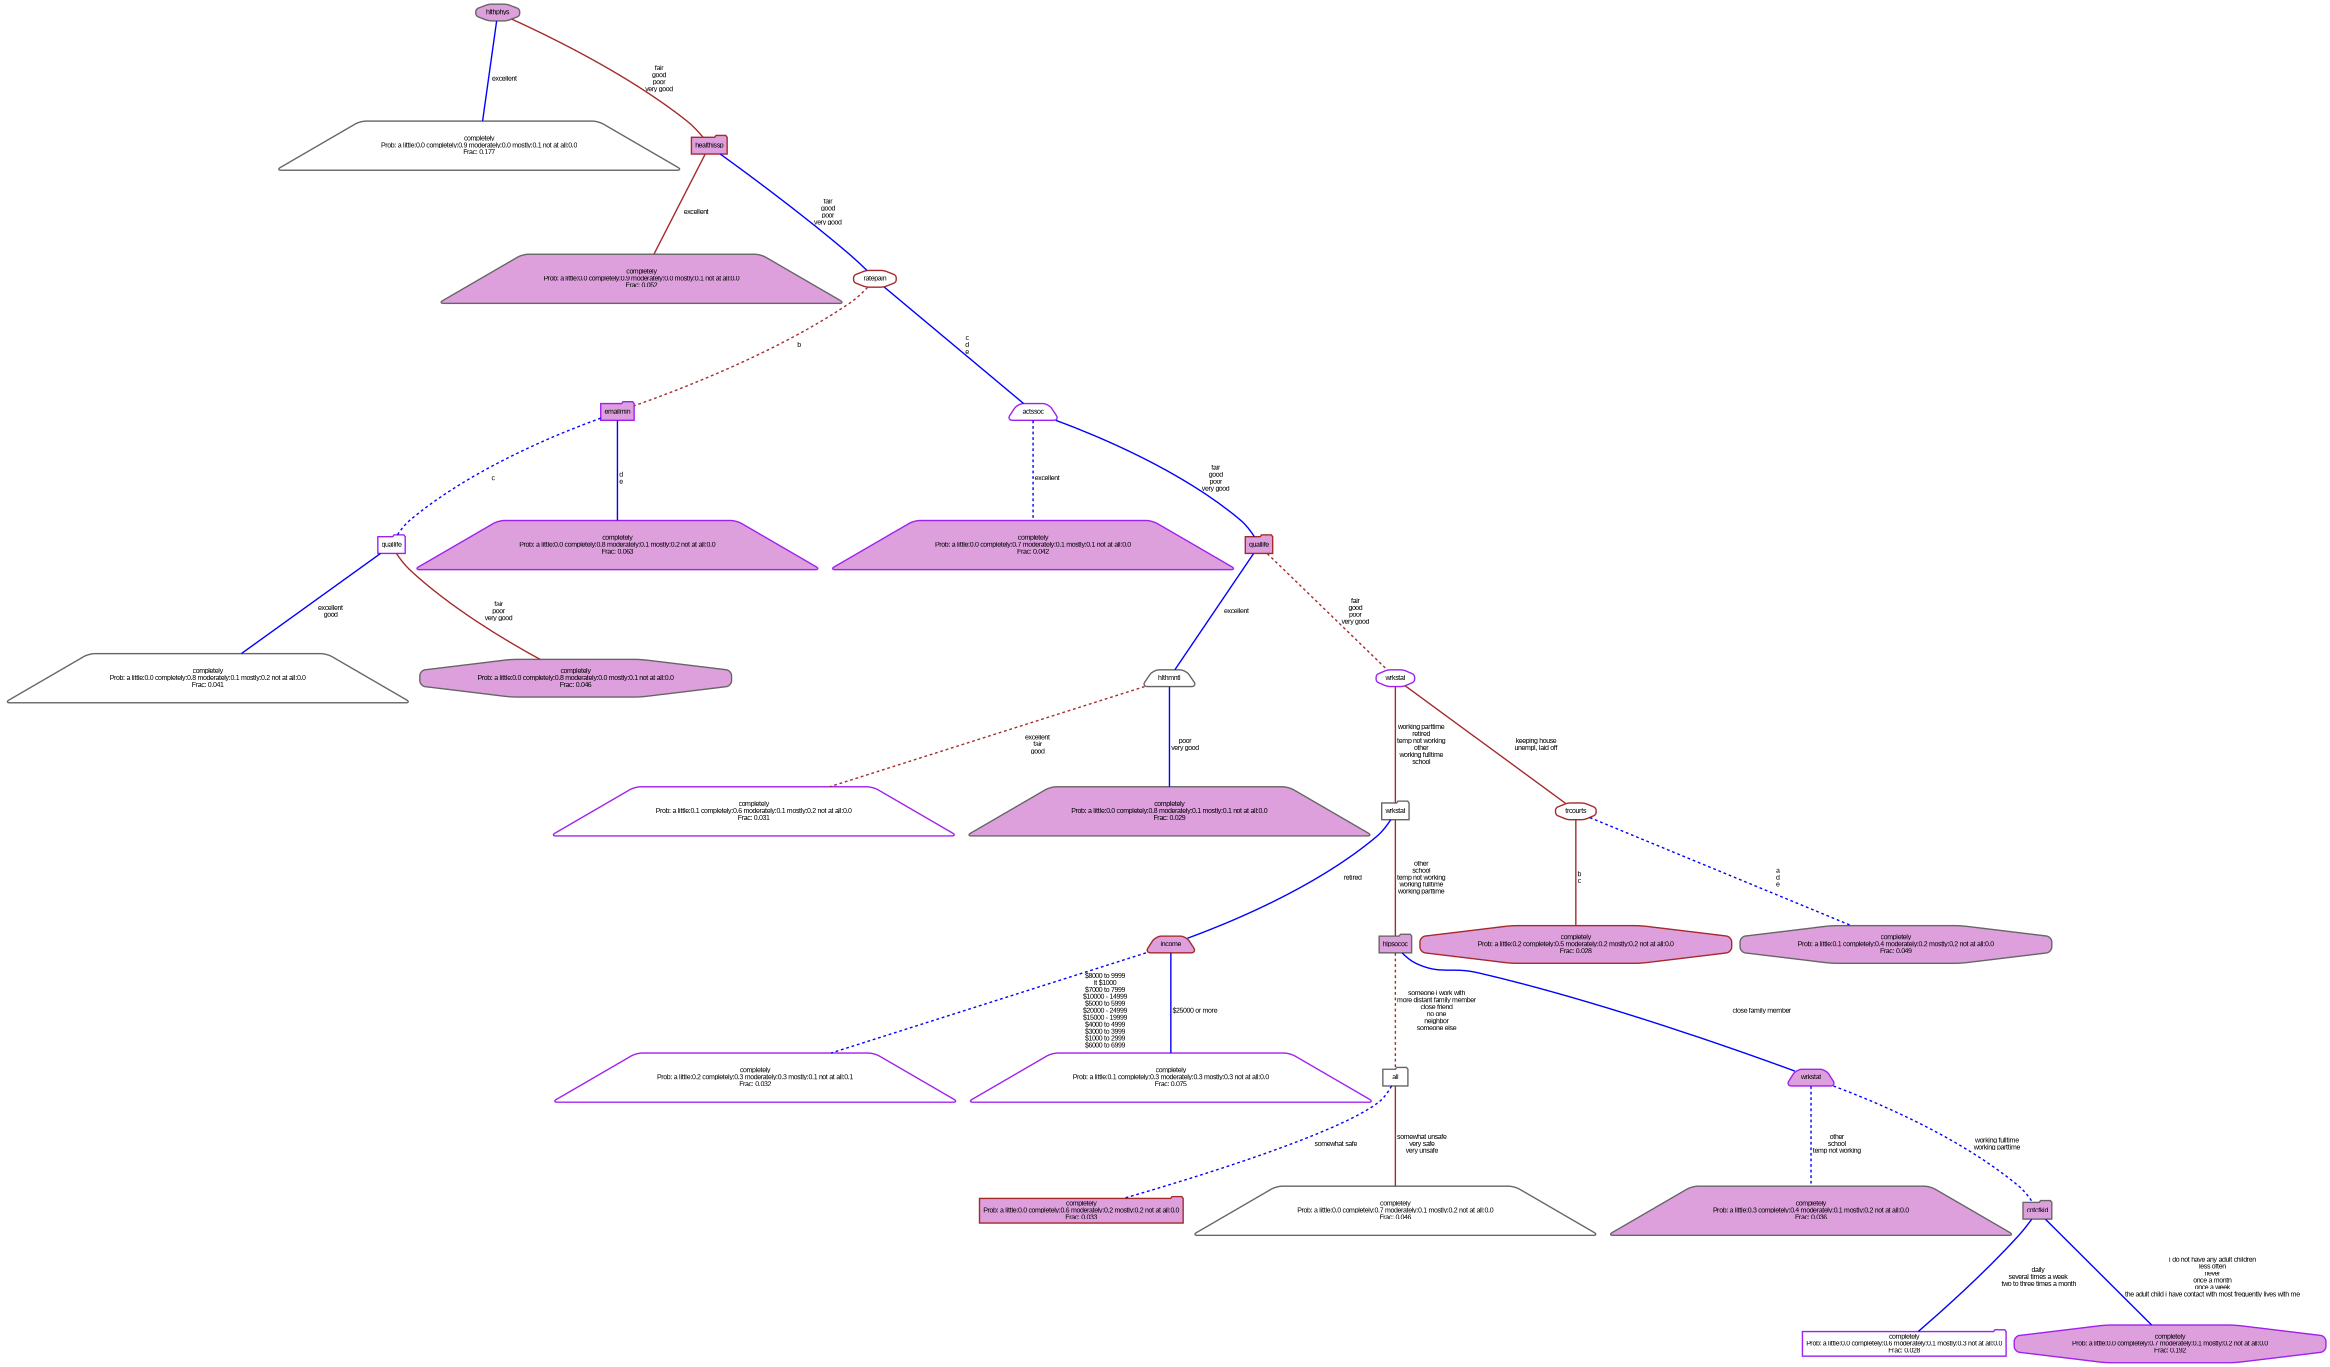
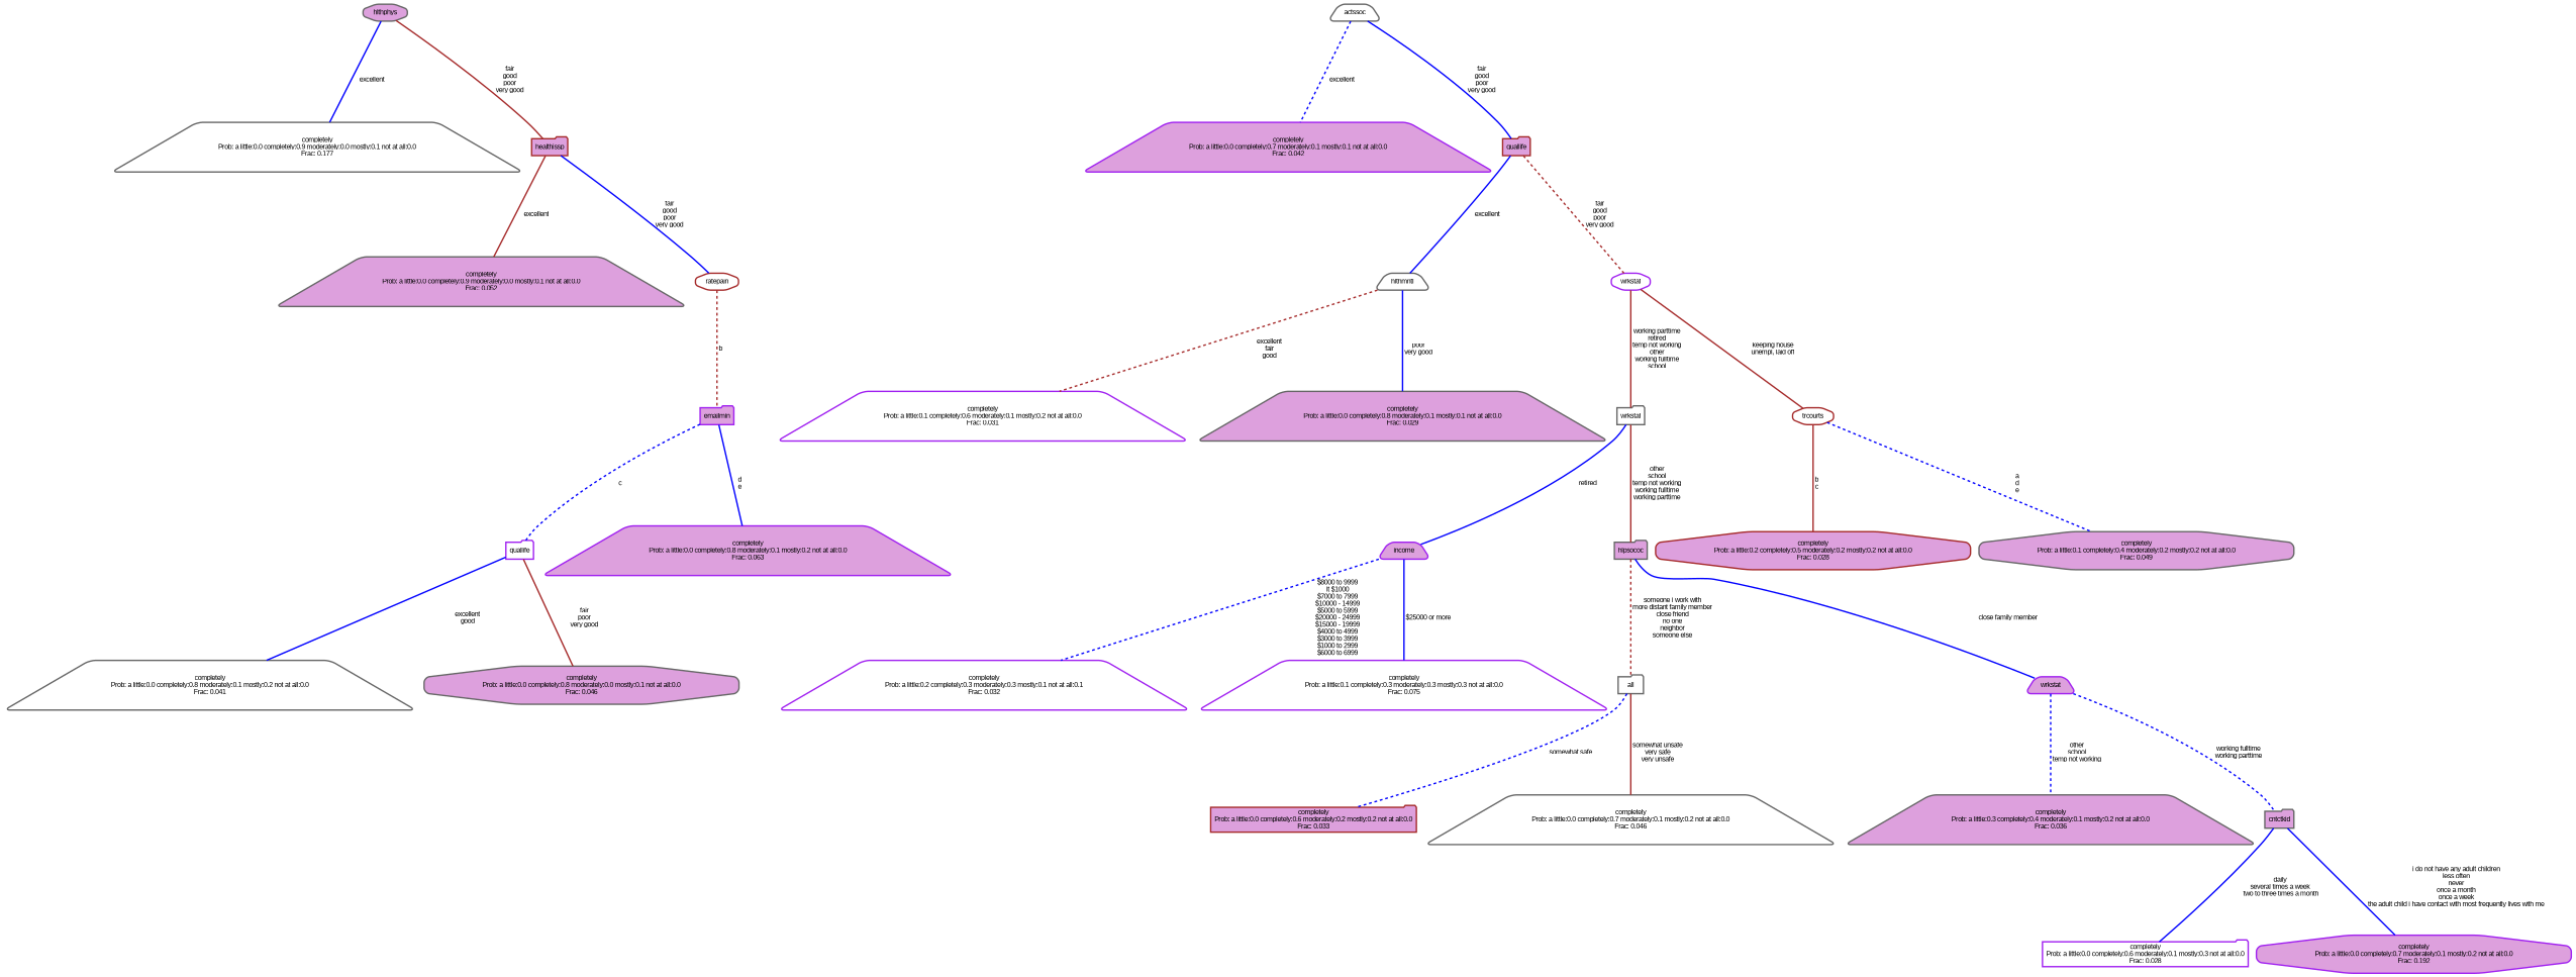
  graph {
    fontname="Liberation Sans"
    ranksep="0 equally"
    splines=straight
    node [color=gray40 fillcolor=plum fontcolor=black fontname="Liberation Sans" penwidth=3 shape=trapezium style="filled, rounded"]
    edge [color=blue fontname="Liberation Sans" penwidth=3 style=solid]
    n1 [fillcolor=white label="completely\nProb: a little:0.0 completely:0.9 moderately:0.0 mostly:0.1 not at all:0.0\nFrac: 0.177"]
    n2 [label=hlthphys shape=octagon]
    n3 [color=brown label=healthissp shape=folder]
    n4 [label="completely\nProb: a little:0.0 completely:0.9 moderately:0.0 mostly:0.1 not at all:0.0\nFrac: 0.052"]
    n5 [color=brown fillcolor=white label=ratepain shape=octagon]
    n6 [color=purple label=emailmin shape=folder]
-   n7 [color=purple fillcolor=white label=actssoc]
+   n7 [fillcolor=white label=actssoc]
    n8 [fillcolor=white label="completely\nProb: a little:0.0 completely:0.8 moderately:0.1 mostly:0.2 not at all:0.0\nFrac: 0.041"]
    n9 [color=purple fillcolor=white label=quallife shape=folder]
    n10 [label="completely\nProb: a little:0.0 completely:0.8 moderately:0.0 mostly:0.1 not at all:0.0\nFrac: 0.046" shape=octagon]
    n11 [color=purple label="completely\nProb: a little:0.0 completely:0.8 moderately:0.1 mostly:0.2 not at all:0.0\nFrac: 0.063"]
    n12 [color=purple label="completely\nProb: a little:0.0 completely:0.7 moderately:0.1 mostly:0.1 not at all:0.0\nFrac: 0.042"]
    n13 [color=brown label=quallife shape=folder]
    n14 [fillcolor=white label=hlthmntl]
    n15 [color=purple fillcolor=white label=wrkstat shape=octagon]
    n16 [color=purple fillcolor=white label="completely\nProb: a little:0.1 completely:0.6 moderately:0.1 mostly:0.2 not at all:0.0\nFrac: 0.031"]
    n17 [label="completely\nProb: a little:0.0 completely:0.8 moderately:0.1 mostly:0.1 not at all:0.0\nFrac: 0.029"]
    n18 [fillcolor=white label=wrkstat shape=folder]
    n19 [color=brown fillcolor=white label=trcourts shape=octagon]
    n20 [color=purple fillcolor=white label="completely\nProb: a little:0.2 completely:0.3 moderately:0.3 mostly:0.1 not at all:0.1\nFrac: 0.032"]
-   n21 [color=brown label=income]
+   n21 [color=purple label=income]
    n22 [color=purple fillcolor=white label="completely\nProb: a little:0.1 completely:0.3 moderately:0.3 mostly:0.3 not at all:0.0\nFrac: 0.075"]
    n23 [label=hlpsococ shape=folder]
    n24 [fillcolor=white label=all shape=folder]
    n25 [color=purple label=wrkstat]
    n26 [color=brown label="completely\nProb: a little:0.0 completely:0.6 moderately:0.2 mostly:0.2 not at all:0.0\nFrac: 0.033" shape=folder]
    n27 [fillcolor=white label="completely\nProb: a little:0.0 completely:0.7 moderately:0.1 mostly:0.2 not at all:0.0\nFrac: 0.046"]
    n28 [label="completely\nProb: a little:0.3 completely:0.4 moderately:0.1 mostly:0.2 not at all:0.0\nFrac: 0.036"]
    n29 [label=cntctkid shape=folder]
    n30 [color=purple fillcolor=white label="completely\nProb: a little:0.0 completely:0.6 moderately:0.1 mostly:0.3 not at all:0.0\nFrac: 0.028" shape=folder]
    n31 [color=purple label="completely\nProb: a little:0.0 completely:0.7 moderately:0.1 mostly:0.2 not at all:0.0\nFrac: 0.192" shape=octagon]
    n32 [color=brown label="completely\nProb: a little:0.2 completely:0.5 moderately:0.2 mostly:0.2 not at all:0.0\nFrac: 0.028" shape=octagon]
    n33 [label="completely\nProb: a little:0.1 completely:0.4 moderately:0.2 mostly:0.2 not at all:0.0\nFrac: 0.049" shape=octagon]
    subgraph sub_1 {
      rank=same
    }
    n2 -- n1 [label=" excellent" style=bold]
    n2 -- n3 [color=brown label=" fair\n good\n poor\n very good"]
    n3 -- n4 [color=brown label=" excellent"]
    n3 -- n5 [label=" fair\n good\n poor\n very good"]
    n5 -- n6 [color=brown label=" b" style=dashed]
-   n5 -- n7 [label=" c\n d\n e"]
    n6 -- n9 [label=" c" style=dashed]
    n6 -- n11 [label=" d\n e" style=bold]
    n7 -- n12 [label=" excellent" style=dashed]
    n7 -- n13 [label=" fair\n good\n poor\n very good"]
    n9 -- n8 [label=" excellent\n good" style=bold]
    n9 -- n10 [color=brown label=" fair\n poor\n very good"]
    n13 -- n14 [label=" excellent"]
    n13 -- n15 [color=brown label=" fair\n good\n poor\n very good" style=dashed]
    n14 -- n16 [color=brown label=" excellent\n fair\n good" style=dashed]
    n14 -- n17 [label=" poor\n very good" style=bold]
    n15 -- n18 [color=brown label=" working parttime\n retired\n temp not working\n other\n working fulltime\n school"]
    n15 -- n19 [color=brown label=" keeping house\n unempl, laid off" style=bold]
    n18 -- n21 [label=" retired" style=bold]
    n18 -- n23 [color=brown label=" other\n school\n temp not working\n working fulltime\n working parttime"]
    n19 -- n32 [color=brown label=" b\n c"]
    n19 -- n33 [label=" a\n d\n e" style=dashed]
    n21 -- n20 [label=" $8000 to 9999\n lt $1000\n $7000 to 7999\n $10000 - 14999\n $5000 to 5999\n $20000 - 24999\n $15000 - 19999\n $4000 to 4999\n $3000 to 3999\n $1000 to 2999\n $6000 to 6999" style=dashed]
    n21 -- n22 [label=" $25000 or more"]
    n23 -- n24 [color=brown label=" someone i work with\n more distant family member\n close friend\n no one\n neighbor\n someone else" style=dashed]
    n23 -- n25 [label=" close family member" style=bold]
    n24 -- n26 [label=" somewhat safe" style=dashed]
    n24 -- n27 [color=brown label=" somewhat unsafe\n very safe\n very unsafe" style=bold]
    n25 -- n28 [label=" other\n school\n temp not working" style=dashed]
    n25 -- n29 [label=" working fulltime\n working parttime" style=dashed]
    n29 -- n30 [label=" daily\n several times a week\n  two to three times a month"]
    n29 -- n31 [label=" i do not have any adult children\n less often\n never\n once a month\n once a week\n the adult child i have contact with most frequently lives with me" style=bold]
  }
